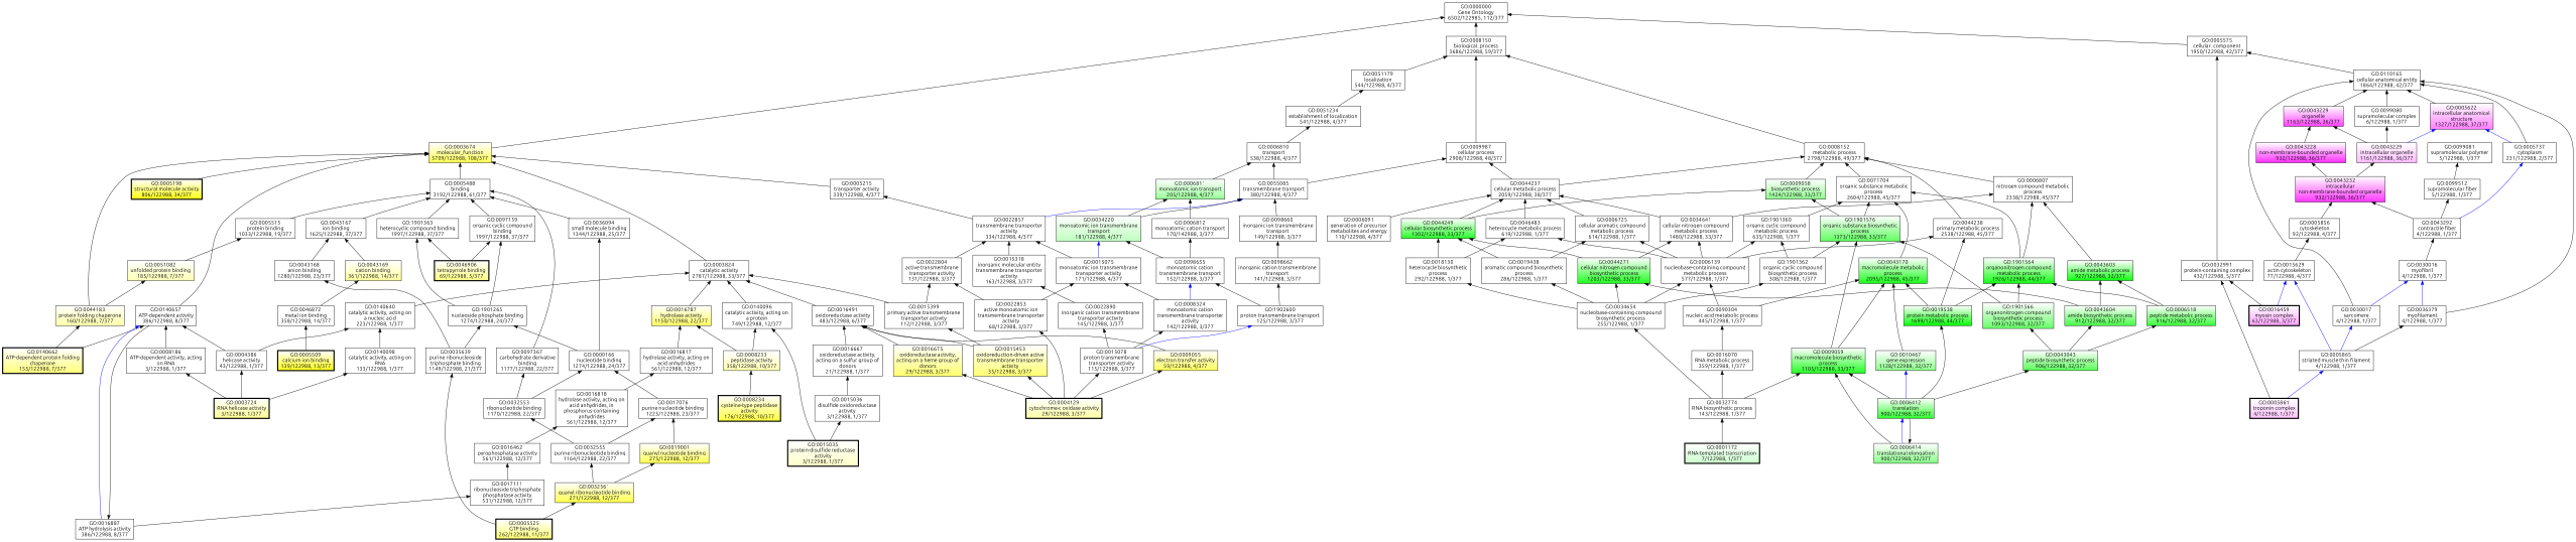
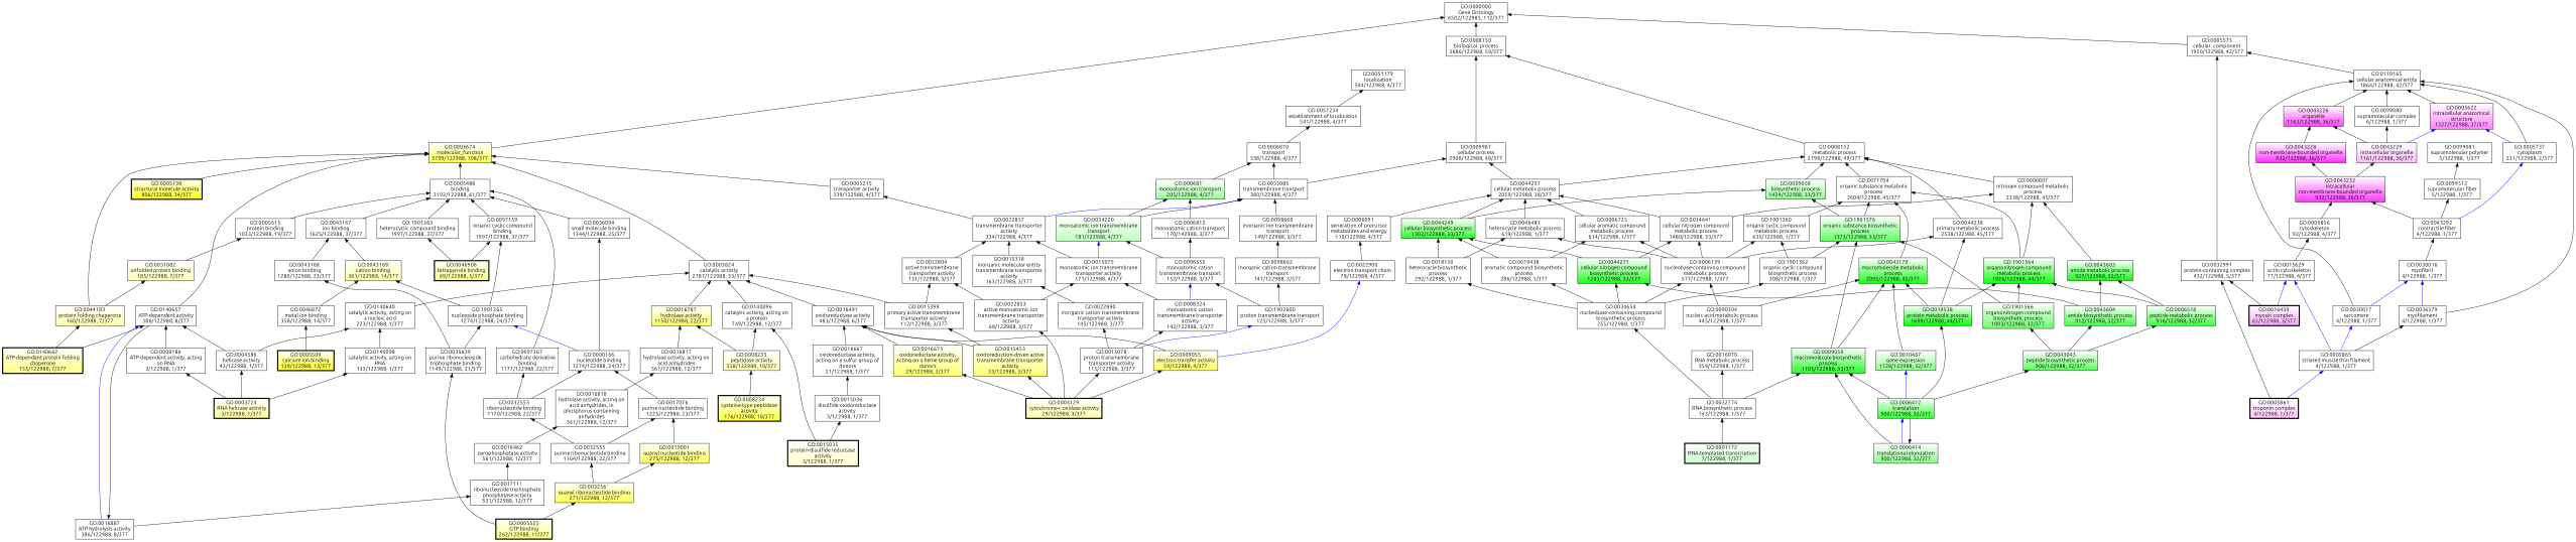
  digraph {
    fontname=Ubuntu
    nodesep=0.4
    node [fontname=Ubuntu shape=box]
    edge [color=black dir=back fontname=Ubuntu]
    n1 [label="GO:0000000\nGene Ontology\n6502/122985, 112/377"]
    n2 [fillcolor="white:0.166667,0.693617,1.000000" gradientangle=270 label="GO:0003674\nmolecular_function\n5709/122988, 108/377" style=filled]
    n3 [label="GO:0005575\ncellular_component\n1950/122988, 42/377"]
    n4 [label="GO:0008150\nbiological_process\n3686/122988, 59/377"]
    n5 [fillcolor="white:0.166667,0.336170,1.000000" gradientangle=270 label="GO:0044183\nprotein folding chaperone\n160/122988, 7/377" style=filled]
    n6 [fillcolor="white:0.166667,0.965957,1.000000" gradientangle=270 label="GO:0005198\nstructural molecule activity\n806/122988, 34/377" style="filled,setlinewidth(3)"]
    n7 [label="GO:0005215\ntransporter activity\n339/122988, 4/377"]
    n8 [label="GO:0005488\nbinding\n3192/122988, 61/377"]
    n9 [label="GO:0140657\nATP-dependent activity\n386/122988, 8/377"]
    n10 [label="GO:0003824\ncatalytic activity\n2787/122988, 33/377"]
    n11 [label="GO:0110165\ncellular anatomical entity\n1864/122988, 42/377"]
    n12 [label="GO:0032991\nprotein-containing complex\n432/122988, 5/377"]
    n13 [label="GO:0009987\ncellular process\n2908/122988, 48/377"]
    n14 [label="GO:0008152\nmetabolic process\n2798/122988, 49/377"]
    n15 [label="GO:0051179\nlocalization\n544/122988, 4/377"]
    n16 [label="GO:0055085\ntransmembrane transport\n380/122988, 4/377"]
    n17 [label="GO:0044237\ncellular metabolic process\n2059/122988, 38/377"]
    n18 [label="GO:0022857\ntransmembrane transporter\nactivity\n334/122988, 4/377"]
    n19 [label="GO:0098660\ninorganic ion transmembrane\ntransport\n149/122988, 3/377"]
    n20 [fillcolor="white:0.333333,0.251064,1.000000" gradientangle=270 label="GO:0034220\nmonoatomic ion transmembrane\ntransport\n181/122988, 4/377" style=filled]
    n21 [label="GO:0006725\ncellular aromatic compound\nmetabolic process\n614/122988, 1/377"]
    n22 [label="GO:0034641\ncellular nitrogen compound\nmetabolic process\n1480/122988, 33/377"]
    n23 [fillcolor="white:0.333333,0.846808,1.000000" gradientangle=270 label="GO:0044249\ncellular biosynthetic process\n1302/122988, 33/377" style=filled]
    n24 [label="GO:0046483\nheterocycle metabolic process\n619/122988, 1/377"]
    n25 [label="GO:0006091\ngeneration of precursor\nmetabolites and energy\n110/122988, 4/377"]
    n26 [label="GO:0032774\nRNA biosynthetic process\n143/122988, 1/377"]
    n27 [fillcolor="white:0.333333,0.200000,1.000000" gradientangle=270 label="GO:0001172\nRNA-templated transcription\n7/122988, 1/377" style="filled,setlinewidth(3)"]
    n28 [label="GO:0099081\nsupramolecular polymer\n5/122988, 1/377"]
    n29 [label="GO:0099512\nsupramolecular fiber\n5/122988, 1/377"]
    n30 [label="GO:0043292\ncontractile fiber\n4/122988, 1/377"]
    n31 [label="GO:0099080\nsupramolecular complex\n6/122988, 1/377"]
    n32 [fillcolor="white:0.833333,0.268085,1.000000" gradientangle=270 label="GO:0043229\nintracellular organelle\n1161/122988, 36/377" style=filled]
    n33 [fillcolor="white:0.333333,0.812766,1.000000" gradientangle=270 label="GO:0006412\ntranslation\n900/122988, 32/377" style=filled]
    n34 [fillcolor="white:0.333333,0.472340,1.000000" gradientangle=270 label="GO:0006414\ntranslational elongation\n900/122988, 32/377" style=filled]
    n35 [label="GO:0015629\nactin cytoskeleton\n77/122988, 4/377"]
    n36 [fillcolor="white:0.833333,0.370213,1.000000" gradientangle=270 label="GO:0016459\nmyosin complex\n63/122988, 3/377" style="filled,setlinewidth(3)"]
    n37 [label="GO:0005865\nstriated muscle thin filament\n4/122988, 1/377"]
    n38 [fillcolor="white:0.833333,0.234043,1.000000" gradientangle=270 label="GO:0005861\ntroponin complex\n4/122988, 1/377" style="filled,setlinewidth(3)"]
    n39 [label="GO:0022804\nactive transmembrane\ntransporter activity\n131/122988, 3/377"]
    n40 [label="GO:0015399\nprimary active transmembrane\ntransporter activity\n112/122988, 3/377"]
    n41 [label="GO:0022853\nactive monoatomic ion\ntransmembrane transporter\nactivity\n68/122988, 3/377"]
    n42 [fillcolor="white:0.166667,0.557447,1.000000" gradientangle=270 label="GO:0015453\noxidoreduction-driven active\ntransmembrane transporter\nactivity\n35/122988, 3/377" style=filled]
    n43 [fillcolor="white:0.166667,0.353191,1.000000" gradientangle=270 label="GO:0004129\ncytochrome-c oxidase activity\n29/122988, 3/377" style="filled,setlinewidth(3)"]
    n44 [fillcolor="white:0.333333,0.625532,1.000000" gradientangle=270 label="GO:1901576\norganic substance biosynthetic\nprocess\n1373/122988, 33/377" style=filled]
    n45 [label="GO:1901362\norganic cyclic compound\nbiosynthetic process\n308/122988, 1/377"]
    n46 [fillcolor="white:0.333333,0.863830,1.000000" gradientangle=270 label="GO:0009059\nmacromolecule biosynthetic\nprocess\n1105/122988, 33/377" style=filled]
    n47 [fillcolor="white:0.333333,0.591489,1.000000" gradientangle=270 label="GO:1901566\norganonitrogen compound\nbiosynthetic process\n1093/122988, 32/377" style=filled]
    n48 [label="GO:0034654\nnucleobase-containing compound\nbiosynthetic process\n255/122988, 1/377"]
    n49 [fillcolor="white:0.333333,0.659574,1.000000" gradientangle=270 label="GO:0043043\npeptide biosynthetic process\n906/122988, 32/377" style=filled]
    n50 [label="GO:1902600\nproton transmembrane transport\n125/122988, 3/377"]
    n51 [label="GO:0015078\nproton transmembrane\ntransporter activity\n115/122988, 3/377"]
    n52 [label="GO:0046872\nmetal ion binding\n358/122988, 14/377"]
    n53 [fillcolor="white:0.166667,0.914894,1.000000" gradientangle=270 label="GO:0005509\ncalcium ion binding\n139/122988, 13/377" style="filled,setlinewidth(3)"]
    n54 [label="GO:0071704\norganic substance metabolic\nprocess\n2604/122988, 45/377"]
    n55 [label="GO:1901360\norganic cyclic compound\nmetabolic process\n635/122988, 1/377"]
    n56 [fillcolor="white:0.333333,0.897872,1.000000" gradientangle=270 label="GO:0043170\nmacromolecule metabolic\nprocess\n2095/122988, 45/377" style=filled]
    n57 [fillcolor="white:0.333333,0.931915,1.000000" gradientangle=270 label="GO:1901564\norganonitrogen compound\nmetabolic process\n1926/122988, 44/377" style=filled]
    n58 [label="GO:0006139\nnucleobase-containing compound\nmetabolic process\n577/122988, 1/377"]
    n59 [fillcolor="white:0.333333,0.982979,1.000000" gradientangle=270 label="GO:0019538\nprotein metabolic process\n1699/122988, 44/377" style=filled]
    n60 [label="GO:0090304\nnucleic acid metabolic process\n445/122988, 1/377"]
    n61 [fillcolor="white:0.333333,0.455319,1.000000" gradientangle=270 label="GO:0010467\ngene expression\n1128/122988, 32/377" style=filled]
    n62 [fillcolor="white:0.333333,0.778723,1.000000" gradientangle=270 label="GO:0006518\npeptide metabolic process\n916/122988, 32/377" style=filled]
    n63 [label="GO:0036379\nmyofilament\n4/122988, 1/377"]
    n64 [label="GO:0016667\noxidoreductase activity,\nacting on a sulfur group of\ndonors\n21/122988, 1/377"]
    n65 [label="GO:0015036\ndisulfide oxidoreductase\nactivity\n3/122988, 1/377"]
    n66 [fillcolor="white:0.166667,0.217021,1.000000" gradientangle=270 label="GO:0015035\nprotein-disulfide reductase\nactivity\n3/122988, 1/377" style="filled,setlinewidth(3)"]
    n67 [label="GO:0030016\nmyofibril\n4/122988, 1/377"]
    n68 [label="GO:0030017\nsarcomere\n4/122988, 1/377"]
    n69 [label="GO:0004386\nhelicase activity\n43/122988, 1/377"]
    n70 [fillcolor="white:0.166667,0.421277,1.000000" gradientangle=270 label="GO:0003724\nRNA helicase activity\n3/122988, 1/377" style="filled,setlinewidth(3)"]
    n71 [label="GO:0051234\nestablishment of localization\n541/122988, 4/377"]
    n72 [label="GO:0006810\ntransport\n538/122988, 4/377"]
    n73 [fillcolor="white:0.333333,0.404255,1.000000" gradientangle=270 label="GO:0006811\nmonoatomic ion transport\n205/122988, 4/377" style=filled]
    n74 [fillcolor="white:0.166667,0.574468,1.000000" gradientangle=270 label="GO:0016675\noxidoreductase activity,\nacting on a heme group of\ndonors\n29/122988, 3/377" style=filled]
    n75 [label="GO:0032553\nribonucleotide binding\n1170/122988, 22/377"]
    n76 [label="GO:0032555\npurine ribonucleotide binding\n1164/122988, 22/377"]
    n77 [fillcolor="white:0.166667,0.710638,1.000000" gradientangle=270 label="GO:0032561\nguanyl ribonucleotide binding\n271/122988, 12/377" style=filled]
    n78 [fillcolor="white:0.166667,0.302128,1.000000" gradientangle=270 label="GO:0008233\npeptidase activity\n358/122988, 10/377" style=filled]
    n79 [fillcolor="white:0.166667,0.761702,1.000000" gradientangle=270 label="GO:0008234\ncysteine-type peptidase\nactivity\n176/122988, 10/377" style="filled,setlinewidth(3)"]
    n80 [fillcolor="white:0.166667,0.540426,1.000000" gradientangle=270 label="GO:0005525\nGTP binding\n262/122988, 11/377" style="filled,setlinewidth(3)"]
    n81 [label="GO:0015318\ninorganic molecular entity\ntransmembrane transporter\nactivity\n163/122988, 3/377"]
    n82 [label="GO:0015075\nmonoatomic ion transmembrane\ntransporter activity\n171/122988, 4/377"]
    n83 [label="GO:0098662\ninorganic cation transmembrane\ntransport\n141/122988, 3/377"]
    n84 [label="GO:0098655\nmonoatomic cation\ntransmembrane transport\n152/122988, 3/377"]
    n85 [label="GO:1901363\nheterocyclic compound binding\n1997/122988, 37/377"]
    n86 [fillcolor="white:0.166667,0.489362,1.000000" gradientangle=270 label="GO:0046906\ntetrapyrrole binding\n69/122988, 5/377" style="filled,setlinewidth(3)"]
    n87 [label="GO:1901265\nnucleoside phosphate binding\n1274/122988, 24/377"]
    n88 [label="GO:0035639\npurine ribonucleoside\ntriphosphate binding\n1149/122988, 21/377"]
    n89 [label="GO:0000166\nnucleotide binding\n1274/122988, 24/377"]
    n90 [fillcolor="white:0.166667,0.676596,1.000000" gradientangle=270 label="GO:0019001\nguanyl nucleotide binding\n275/122988, 12/377" style=filled]
    n91 [fillcolor="white:0.166667,0.523404,1.000000" gradientangle=270 label="GO:0140662\nATP-dependent protein folding\nchaperone\n155/122988, 7/377" style="filled,setlinewidth(3)"]
    n92 [label="GO:0140098\ncatalytic activity, acting on\nRNA\n133/122988, 1/377"]
    n93 [label="GO:0140096\ncatalytic activity, acting on\na protein\n749/122988, 12/377"]
    n94 [label="GO:0019438\naromatic compound biosynthetic\nprocess\n286/122988, 1/377"]
    n95 [label="GO:0022890\ninorganic cation transmembrane\ntransporter activity\n145/122988, 3/377"]
    n96 [label="GO:0008324\nmonoatomic cation\ntransmembrane transporter\nactivity\n142/122988, 3/377"]
    n97 [label="GO:0016462\npyrophosphatase activity\n561/122988, 12/377"]
    n98 [label="GO:0017111\nribonucleoside triphosphate\nphosphatase activity\n531/122988, 12/377"]
    n99 [label="GO:0016887\nATP hydrolysis activity\n386/122988, 8/377"]
    n100 [fillcolor="white:0.333333,0.880851,1.000000" gradientangle=270 label="GO:0044271\ncellular nitrogen compound\nbiosynthetic process\n1203/122988, 33/377" style=filled]
    n101 [fillcolor="white:0.333333,0.727660,1.000000" gradientangle=270 label="GO:0043604\namide biosynthetic process\n912/122988, 32/377" style=filled]
    n102 [fillcolor="white:0.333333,0.948936,1.000000" gradientangle=270 label="GO:0043603\namide metabolic process\n927/122988, 32/377" style=filled]
    n103 [label="GO:0005737\ncytoplasm\n231/122988, 2/377"]
-   n104 [fillcolor="white:0.833333,0.744681,1.000000" gradientangle=270 label="GO:0043229\norganelle\n1163/122988, 36/377" style=filled]
+   n104 [fillcolor="white:0.833333,0.744681,1.000000" gradientangle=270 label="GO:0043226\norganelle\n1163/122988, 36/377" style=filled]
    n105 [fillcolor="white:0.833333,0.506383,1.000000" gradientangle=270 label="GO:0005622\nintracellular anatomical\nstructure\n1327/122988, 37/377" style=filled]
    n106 [fillcolor="white:0.833333,0.829787,1.000000" gradientangle=270 label="GO:0043228\nnon-membrane-bounded organelle\n932/122988, 36/377" style=filled]
    n107 [label="GO:0097367\ncarbohydrate derivative\nbinding\n1177/122988, 22/377"]
    n108 [label="GO:0097159\norganic cyclic compound\nbinding\n1997/122988, 37/377"]
    n109 [label="GO:0005515\nprotein binding\n1033/122988, 19/377"]
    n110 [label="GO:0043167\nion binding\n1625/122988, 37/377"]
    n111 [label="GO:0036094\nsmall molecule binding\n1344/122988, 25/377"]
    n112 [label="GO:0008186\nATP-dependent activity, acting\non RNA\n3/122988, 1/377"]
    n113 [label="GO:0140640\ncatalytic activity, acting on\na nucleic acid\n223/122988, 1/377"]
    n114 [label="GO:0016491\noxidoreductase activity\n483/122988, 6/377"]
    n115 [fillcolor="white:0.166667,0.608511,1.000000" gradientangle=270 label="GO:0016787\nhydrolase activity\n1150/122988, 22/377" style=filled]
    n116 [fillcolor="white:0.166667,0.642553,1.000000" gradientangle=270 label="GO:0009055\nelectron transfer activity\n59/122988, 4/377" style=filled]
    n117 [fillcolor="white:0.333333,0.438298,1.000000" gradientangle=270 label="GO:0009058\nbiosynthetic process\n1424/122988, 33/377" style=filled]
    n118 [label="GO:0018130\nheterocycle biosynthetic\nprocess\n292/122988, 1/377"]
    n119 [fillcolor="white:0.166667,0.285106,1.000000" gradientangle=270 label="GO:0051082\nunfolded protein binding\n185/122988, 7/377" style=filled]
    n120 [label="GO:0043168\nanion binding\n1280/122988, 23/377"]
    n121 [fillcolor="white:0.166667,0.387234,1.000000" gradientangle=270 label="GO:0043169\ncation binding\n361/122988, 14/377" style=filled]
+   n122 [label="GO:0022900\nelectron transport chain\n78/122988, 4/377"]
    n123 [label="GO:0016817\nhydrolase activity, acting on\nacid anhydrides\n561/122988, 12/377"]
    n124 [label="GO:0016818\nhydrolase activity, acting on\nacid anhydrides, in\nphosphorus-containing\nanhydrides\n561/122988, 12/377"]
    n125 [label="GO:0006807\nnitrogen compound metabolic\nprocess\n2338/122988, 45/377"]
    n126 [label="GO:0006812\nmonoatomic cation transport\n170/142988, 3/377"]
    n127 [label="GO:0016070\nRNA metabolic process\n359/122988, 1/377"]
    n128 [label="GO:0017076\npurine nucleotide binding\n1225/122988, 23/377"]
    n129 [label="GO:0044238\nprimary metabolic process\n2538/122988, 45/377"]
    n130 [fillcolor="white:0.833333,0.795745,1.000000" gradientangle=270 label="GO:0043232\nintracellular\nnon-membrane-bounded organelle\n932/122988, 36/377" style=filled]
    n131 [label="GO:0005856\ncytoskeleton\n92/122988, 4/377"]
    n1 -> n2
    n1 -> n3
    n1 -> n4
    n2 -> n5
    n2 -> n6
    n2 -> n7
    n2 -> n8
    n2 -> n9
    n2 -> n10
    n3 -> n11
    n3 -> n12
    n4 -> n13
    n4 -> n14
-   n4 -> n15
    n5 -> n91
    n7 -> n18
    n8 -> n85
    n8 -> n107
    n8 -> n108
    n8 -> n109
    n8 -> n110
    n8 -> n111
    n9 -> n69
    n9 -> n91
    n9 -> n99 [color=blue]
    n9 -> n112
    n10 -> n40
    n10 -> n93
    n10 -> n113
    n10 -> n114
    n10 -> n115
    n11 -> n31
    n11 -> n63
    n11 -> n68
    n11 -> n103
    n11 -> n104
    n11 -> n105
    n12 -> n36
    n12 -> n38
    n13 -> n16
    n13 -> n17
    n14 -> n17
    n14 -> n54
    n14 -> n117
    n14 -> n125
    n14 -> n129
    n15 -> n71
    n16 -> n18 [color=blue]
    n16 -> n19
    n16 -> n20
    n17 -> n21
    n17 -> n22
    n17 -> n23
    n17 -> n24
    n17 -> n25
    n18 -> n39
    n18 -> n81
    n18 -> n82
    n19 -> n83
    n20 -> n82 [color=blue]
    n20 -> n84
    n21 -> n58
    n21 -> n94
    n22 -> n58
    n22 -> n100
    n23 -> n94
    n23 -> n100
    n23 -> n118
    n24 -> n58
    n24 -> n118
+   n25 -> n122
    n26 -> n27
    n28 -> n29
    n29 -> n30
    n30 -> n67
    n31 -> n32
    n32 -> n130
    n33 -> n34 [color=blue]
    n34 -> n33
    n35 -> n36 [color=blue]
    n35 -> n37 [color=blue]
    n37 -> n38 [color=blue]
    n39 -> n40
    n39 -> n41
    n40 -> n42
    n41 -> n43
    n42 -> n43
    n44 -> n45
    n44 -> n46
    n44 -> n47
    n45 -> n48
    n46 -> n26
    n46 -> n33
    n46 -> n34
    n47 -> n49
    n48 -> n26
    n49 -> n33
    n50 -> n51 [color=blue]
    n51 -> n43
    n52 -> n53
    n54 -> n44
    n54 -> n55
    n54 -> n56
    n54 -> n57
    n55 -> n45
    n55 -> n58
    n56 -> n46
    n56 -> n59
    n56 -> n60
    n56 -> n61
    n57 -> n47
    n57 -> n59
    n57 -> n62
    n58 -> n48
    n58 -> n60
    n59 -> n33
    n60 -> n127
    n61 -> n33 [color=blue]
    n62 -> n49
    n63 -> n37
    n64 -> n65
    n65 -> n66
    n67 -> n63 [color=blue]
    n67 -> n68 [color=blue]
    n68 -> n37 [color=blue]
    n69 -> n70
    n71 -> n72
    n72 -> n16
    n72 -> n73
    n73 -> n20
    n73 -> n126
    n74 -> n43
    n75 -> n76
    n76 -> n77
    n77 -> n80
    n78 -> n79
    n81 -> n95
    n82 -> n41
    n82 -> n96
    n83 -> n50
    n84 -> n50
    n84 -> n96 [color=blue]
    n85 -> n86
-   n85 -> n87
+   n121 -> n87
    n87 -> n88
-   n87 -> n89
+   n87 -> n89 [color=blue]
    n88 -> n80
    n89 -> n75
    n89 -> n128
    n90 -> n77
    n92 -> n70
    n93 -> n66
    n93 -> n78
    n94 -> n48
    n95 -> n51
    n96 -> n51
    n97 -> n98
    n98 -> n99
    n99 -> n9
    n100 -> n48
    n100 -> n101
    n101 -> n49
    n102 -> n62
    n102 -> n101
    n103 -> n30 [color=blue]
    n104 -> n32
    n104 -> n106
    n105 -> n32 [color=blue]
    n105 -> n103 [color=blue]
    n106 -> n130
    n107 -> n75
    n108 -> n86
    n108 -> n87
    n109 -> n119
    n110 -> n120
    n110 -> n121
    n111 -> n89
    n112 -> n70
    n113 -> n69
    n113 -> n92
    n114 -> n42
    n114 -> n64
    n114 -> n74
    n114 -> n116
    n115 -> n78
    n115 -> n123
    n116 -> n43
    n117 -> n23
    n117 -> n44
    n118 -> n48
    n119 -> n5
    n120 -> n88
    n121 -> n52
+   n122 -> n116 [color=blue]
    n123 -> n124
    n124 -> n97
    n125 -> n22
    n125 -> n57
    n125 -> n102
    n126 -> n84
    n127 -> n26
    n128 -> n76
    n128 -> n90
    n129 -> n58
    n129 -> n59
    n130 -> n30
    n130 -> n131
    n131 -> n35
  }
